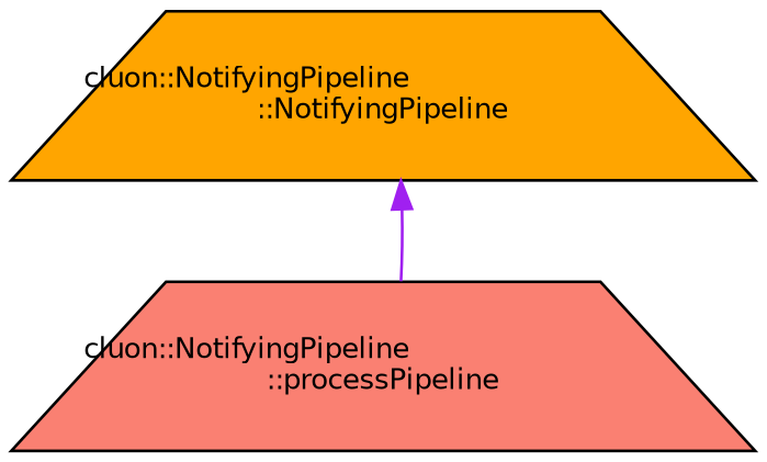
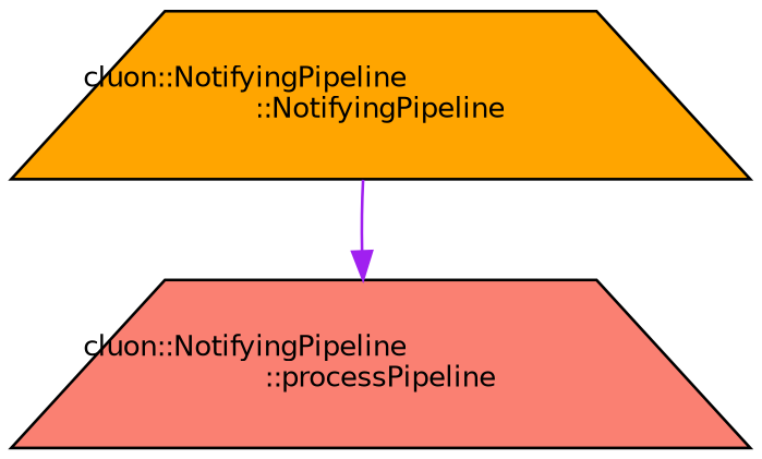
  digraph {
    rankdir=TB
    node [color=black fontname=Helvetica fontsize=10 shape=trapezium style=filled]
    n1 [fillcolor=orange fontcolor=black height=0.2 label="cluon::NotifyingPipeline\l::NotifyingPipeline" width=0.4]
    n2 [fillcolor=salmon height=0.2 label="cluon::NotifyingPipeline\l::processPipeline" width=0.4]
-   n2 -> n1 [color=purple fontname=Helvetica fontsize=10 labelfontname=Helvetica labelfontsize=10 style=solid]
+   n1 -> n2 [color=purple fontname=Helvetica fontsize=10 labelfontname=Helvetica labelfontsize=10 style=solid]
  }
